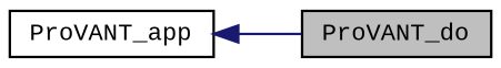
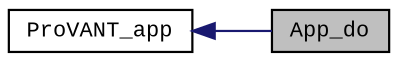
  digraph {
    rankdir=LR
    fontname="Liberation Mono"
    node [color=black fontname="Liberation Mono" fontsize=10 shape=record style=filled]
-   n1 [fillcolor=grey75 fontcolor=black height=0.2 label=ProVANT_do width=0.4]
+   n1 [fillcolor=grey75 fontcolor=black height=0.2 label=App_do width=0.4]
    n2 [fillcolor=white height=0.2 label=ProVANT_app width=0.4]
    n2 -> n1 [color=midnightblue dir=back fontname="Liberation Mono" fontsize=10 labelfontname=Helvetica labelfontsize=10 shape=plaintext style=solid]
  }
